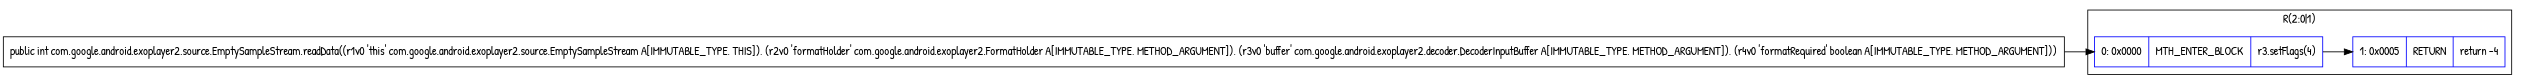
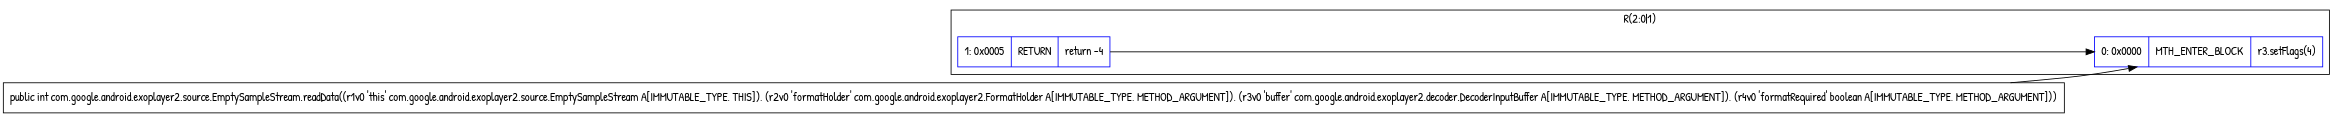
  digraph {
    rankdir=LR
    fontname="Patrick Hand"
    node [color=blue shape=record fontname="Patrick Hand"]
    edge [fontname="Patrick Hand"]
    n1 [label="{0\:\ 0x0000|MTH_ENTER_BLOCK\l|r3.setFlags(4)\l}"]
    n2 [label="{1\:\ 0x0005|RETURN\l|return \-4\l}"]
    n3 [label="{public int com.google.android.exoplayer2.source.EmptySampleStream.readData((r1v0 'this' com.google.android.exoplayer2.source.EmptySampleStream A[IMMUTABLE_TYPE, THIS]), (r2v0 'formatHolder' com.google.android.exoplayer2.FormatHolder A[IMMUTABLE_TYPE, METHOD_ARGUMENT]), (r3v0 'buffer' com.google.android.exoplayer2.decoder.DecoderInputBuffer A[IMMUTABLE_TYPE, METHOD_ARGUMENT]), (r4v0 'formatRequired' boolean A[IMMUTABLE_TYPE, METHOD_ARGUMENT])) }" color=""]
    subgraph cluster_1 {
      label="R(2:0|1)"
      n1
      n2
    }
-   n1 -> n2
+   n2 -> n1
    n3 -> n1
  }
